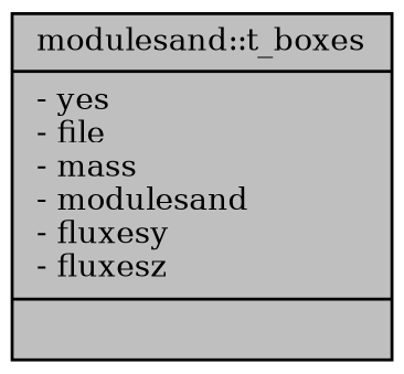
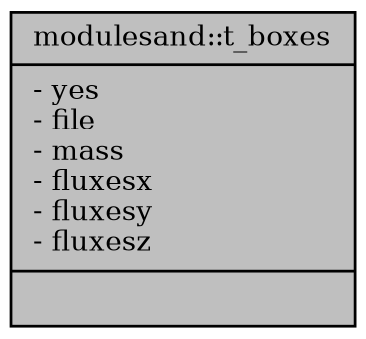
  digraph {
    fontname="DejaVu Serif"
-   n1 [color=black fillcolor=grey75 fontcolor=black fontname="DejaVu Serif" fontsize=10 height=0.2 label="{modulesand::t_boxes\n|- yes\l- file\l- mass\l- modulesand\l- fluxesy\l- fluxesz\l|}" shape=record style=filled width=0.4]
+   n1 [color=black fillcolor=grey75 fontcolor=black fontname="DejaVu Serif" fontsize=10 height=0.2 label="{modulesand::t_boxes\n|- yes\l- file\l- mass\l- fluxesx\l- fluxesy\l- fluxesz\l|}" shape=record style=filled width=0.4]
  }
